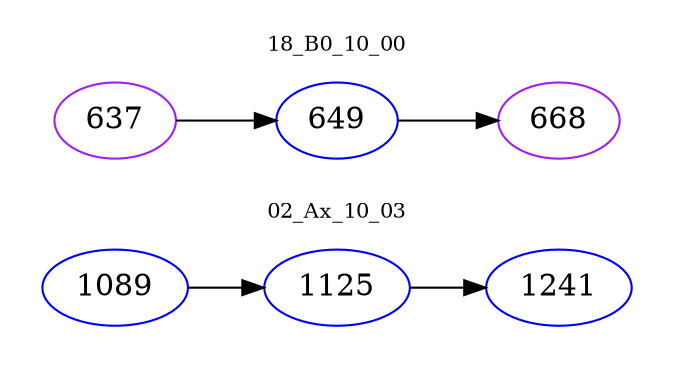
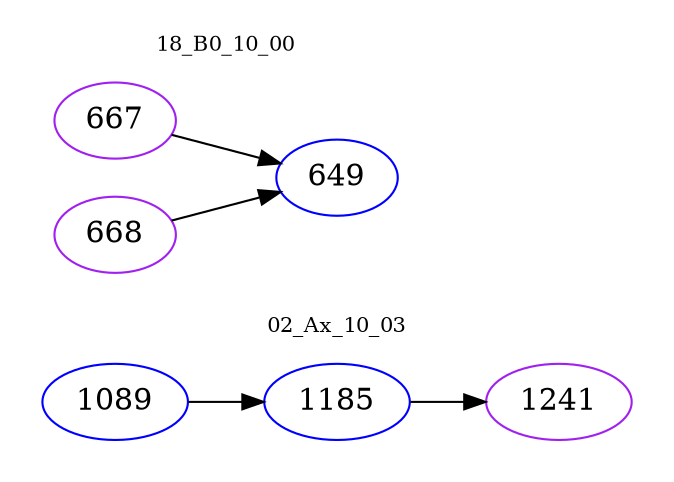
  digraph {
    rankdir=LR
    node [color=blue]
    edge [color=black]
    n1 [label=1089]
-   n2 [label=1125]
-   n3 [label=1241]
-   n4 [color=purple label=637]
+   n2 [label=1185]
+   n3 [color=purple label=1241]
+   n4 [color=purple label=667]
    n5 [label=649]
    n6 [color=purple label=668]
    subgraph cluster_1 {
      color=white
      fontsize=10
      label="02_Ax_10_03"
      n1
      n2
      n3
    }
    subgraph cluster_2 {
      color=white
      fontsize=10
      label="18_B0_10_00"
      n4
      n5
      n6
    }
    n1 -> n2
    n2 -> n3
    n4 -> n5
-   n5 -> n6
+   n6 -> n5
  }
